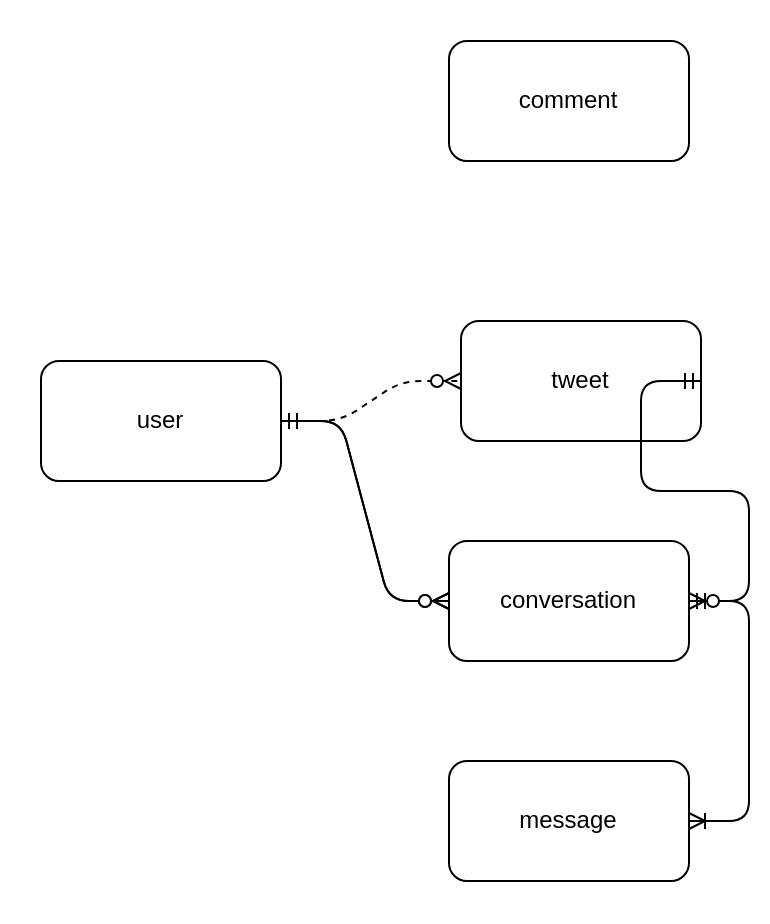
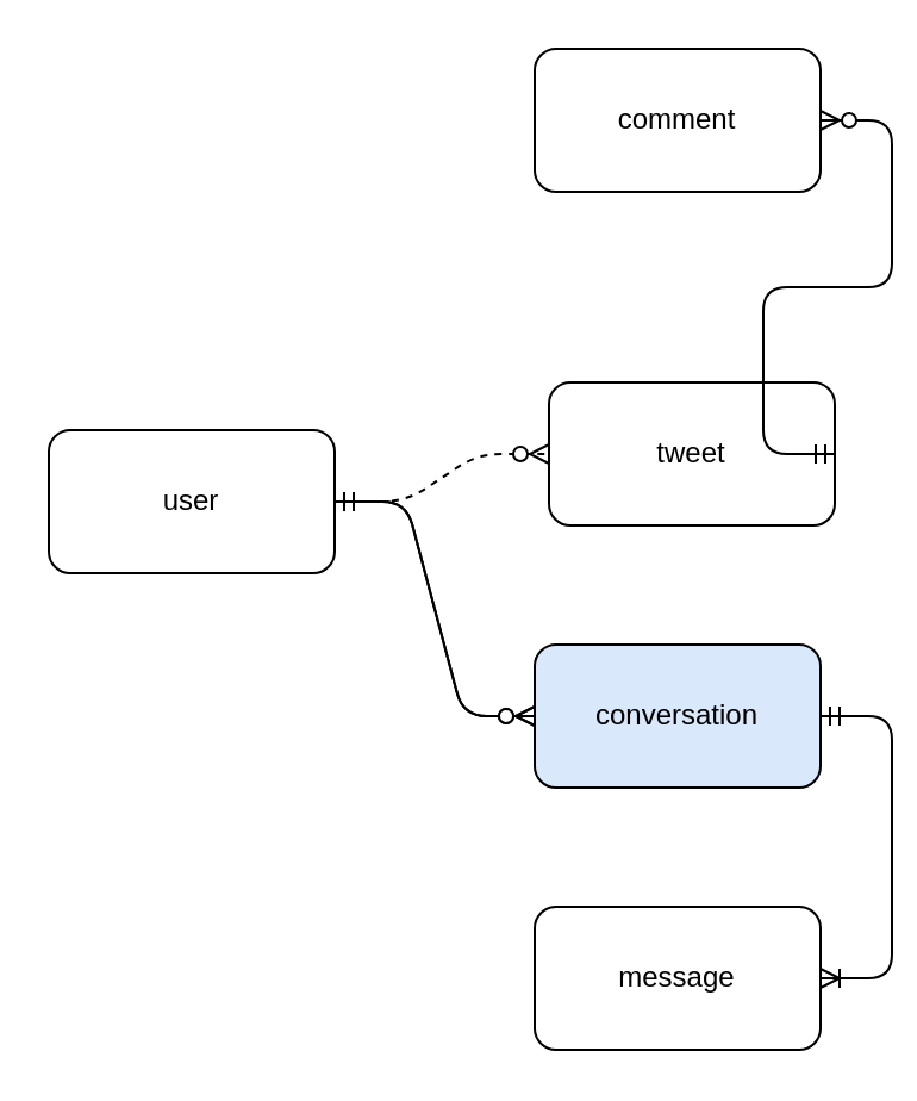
  <mxCell id="0" />
  <mxCell id="1" parent="0" />
  <mxCell id="2" value="user" style="rounded=1;whiteSpace=wrap;html=1;" parent="1" vertex="1"><mxGeometry x="20" y="180" width="120" height="60" as="geometry" /></mxCell>
  <mxCell id="3" value="tweet" style="rounded=1;whiteSpace=wrap;html=1;" parent="1" vertex="1"><mxGeometry x="230" y="160" width="120" height="60" as="geometry" /></mxCell>
  <mxCell id="4" value="message" style="rounded=1;whiteSpace=wrap;html=1;" parent="1" vertex="1"><mxGeometry x="224" y="380" width="120" height="60" as="geometry" /></mxCell>
- <mxCell id="5" value="conversation" style="rounded=1;whiteSpace=wrap;html=1;" parent="1" vertex="1"><mxGeometry x="224" y="270" width="120" height="60" as="geometry" /></mxCell>
+ <mxCell id="5" value="conversation" style="rounded=1;whiteSpace=wrap;html=1;fillColor=#dae8fc;" parent="1" vertex="1"><mxGeometry x="224" y="270" width="120" height="60" as="geometry" /></mxCell>
  <mxCell id="6" value="comment" style="rounded=1;whiteSpace=wrap;html=1;" parent="1" vertex="1"><mxGeometry x="224" y="20" width="120" height="60" as="geometry" /></mxCell>
  <mxCell id="7" value="" style="edgeStyle=entityRelationEdgeStyle;fontSize=12;html=1;endArrow=ERzeroToMany;startArrow=ERmandOne;exitX=1;exitY=0.5;exitDx=0;exitDy=0;entryX=0;entryY=0.5;entryDx=0;entryDy=0;dashed=1;" parent="1" source="2" target="3" edge="1"><mxGeometry width="100" height="100" relative="1" as="geometry"><mxPoint x="150" y="200" as="sourcePoint" /><mxPoint x="250" y="100" as="targetPoint" /></mxGeometry></mxCell>
  <mxCell id="8" value="" style="edgeStyle=entityRelationEdgeStyle;fontSize=12;html=1;endArrow=ERzeroToMany;startArrow=ERmandOne;" parent="1" target="5" edge="1"><mxGeometry width="100" height="100" relative="1" as="geometry"><mxPoint x="140" y="210" as="sourcePoint" /><mxPoint x="290" y="260" as="targetPoint" /></mxGeometry></mxCell>
  <mxCell id="9" value="" style="edgeStyle=entityRelationEdgeStyle;fontSize=12;html=1;endArrow=ERoneToMany;startArrow=ERmandOne;exitX=1;exitY=0.5;exitDx=0;exitDy=0;" parent="1" source="5" target="4" edge="1"><mxGeometry width="100" height="100" relative="1" as="geometry"><mxPoint x="370" y="510" as="sourcePoint" /><mxPoint x="470" y="410" as="targetPoint" /></mxGeometry></mxCell>
  <mxCell id="10" value="" style="edgeStyle=entityRelationEdgeStyle;fontSize=12;html=1;endArrow=ERzeroToMany;startArrow=ERmandOne;exitX=1;exitY=0.5;exitDx=0;exitDy=0;" parent="1" source="2" target="5" edge="1"><mxGeometry width="100" height="100" relative="1" as="geometry"><mxPoint x="100" y="150" as="sourcePoint" /><mxPoint x="200" y="50" as="targetPoint" /></mxGeometry></mxCell>
- <mxCell id="11" value="" style="edgeStyle=entityRelationEdgeStyle;fontSize=12;html=1;endArrow=ERzeroToMany;startArrow=ERmandOne;exitX=1;exitY=0.5;exitDx=0;exitDy=0;" parent="1" source="3" target="5" edge="1"><mxGeometry width="100" height="100" relative="1" as="geometry"><mxPoint x="450" y="210" as="sourcePoint" /><mxPoint x="550" y="110" as="targetPoint" /></mxGeometry></mxCell>
+ <mxCell id="11" value="" style="edgeStyle=entityRelationEdgeStyle;fontSize=12;html=1;endArrow=ERzeroToMany;startArrow=ERmandOne;exitX=1;exitY=0.5;exitDx=0;exitDy=0;" parent="1" source="3" target="6" edge="1"><mxGeometry width="100" height="100" relative="1" as="geometry"><mxPoint x="450" y="210" as="sourcePoint" /><mxPoint x="550" y="110" as="targetPoint" /></mxGeometry></mxCell>
